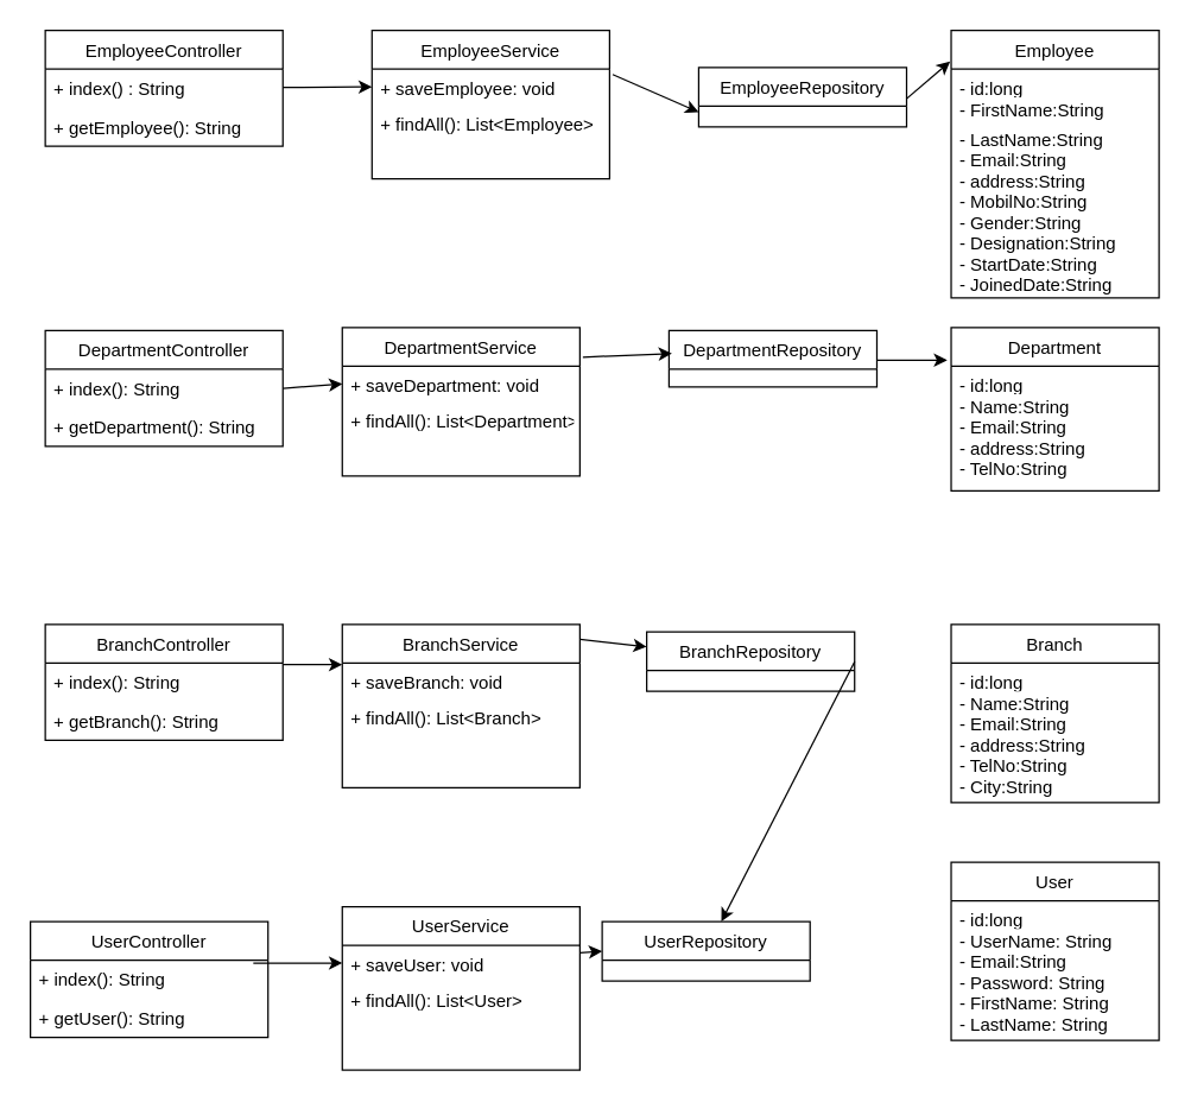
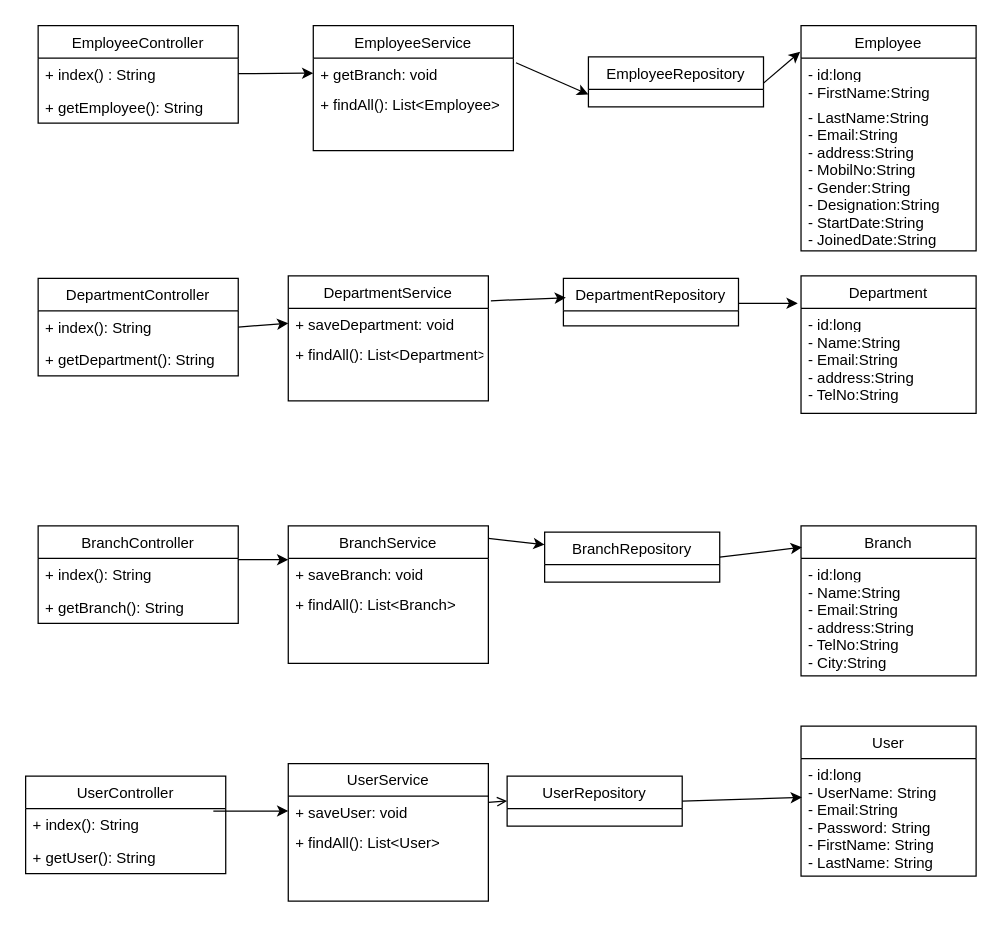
  <mxCell id="0" />
  <mxCell id="1" parent="0" />
  <mxCell id="2" value="EmployeeService" style="swimlane;fontStyle=0;childLayout=stackLayout;horizontal=1;startSize=26;fillColor=none;horizontalStack=0;resizeParent=1;resizeParentMax=0;resizeLast=0;collapsible=1;marginBottom=0;" parent="1" vertex="1"><mxGeometry x="250" y="20" width="160" height="100" as="geometry" /></mxCell>
- <mxCell id="3" value="+ saveEmployee: void" style="text;strokeColor=none;fillColor=none;align=left;verticalAlign=top;spacingLeft=4;spacingRight=4;overflow=hidden;rotatable=0;points=[[0,0.5],[1,0.5]];portConstraint=eastwest;" parent="2" vertex="1"><mxGeometry y="26" width="160" height="24" as="geometry" /></mxCell>
+ <mxCell id="3" value="+ getBranch: void" style="text;strokeColor=none;fillColor=none;align=left;verticalAlign=top;spacingLeft=4;spacingRight=4;overflow=hidden;rotatable=0;points=[[0,0.5],[1,0.5]];portConstraint=eastwest;" parent="2" vertex="1"><mxGeometry y="26" width="160" height="24" as="geometry" /></mxCell>
  <mxCell id="4" value="+ findAll(): List&lt;Employee&gt;" style="text;strokeColor=none;fillColor=none;align=left;verticalAlign=top;spacingLeft=4;spacingRight=4;overflow=hidden;rotatable=0;points=[[0,0.5],[1,0.5]];portConstraint=eastwest;" parent="2" vertex="1"><mxGeometry y="50" width="160" height="50" as="geometry" /></mxCell>
  <mxCell id="5" value="EmployeeController" style="swimlane;fontStyle=0;childLayout=stackLayout;horizontal=1;startSize=26;fillColor=none;horizontalStack=0;resizeParent=1;resizeParentMax=0;resizeLast=0;collapsible=1;marginBottom=0;" parent="1" vertex="1"><mxGeometry x="30" y="20" width="160" height="78" as="geometry" /></mxCell>
  <mxCell id="6" value="+ index() : String" style="text;strokeColor=none;fillColor=none;align=left;verticalAlign=top;spacingLeft=4;spacingRight=4;overflow=hidden;rotatable=0;points=[[0,0.5],[1,0.5]];portConstraint=eastwest;" parent="5" vertex="1"><mxGeometry y="26" width="160" height="26" as="geometry" /></mxCell>
  <mxCell id="7" value="+ getEmployee(): String" style="text;strokeColor=none;fillColor=none;align=left;verticalAlign=top;spacingLeft=4;spacingRight=4;overflow=hidden;rotatable=0;points=[[0,0.5],[1,0.5]];portConstraint=eastwest;" parent="5" vertex="1"><mxGeometry y="52" width="160" height="26" as="geometry" /></mxCell>
  <mxCell id="8" value="EmployeeRepository" style="swimlane;fontStyle=0;childLayout=stackLayout;horizontal=1;startSize=26;fillColor=none;horizontalStack=0;resizeParent=1;resizeParentMax=0;resizeLast=0;collapsible=1;marginBottom=0;" parent="1" vertex="1"><mxGeometry x="470" y="45" width="140" height="40" as="geometry" /></mxCell>
  <mxCell id="9" value="Employee" style="swimlane;fontStyle=0;childLayout=stackLayout;horizontal=1;startSize=26;fillColor=none;horizontalStack=0;resizeParent=1;resizeParentMax=0;resizeLast=0;collapsible=1;marginBottom=0;" parent="1" vertex="1"><mxGeometry x="640" y="20" width="140" height="180" as="geometry" /></mxCell>
  <mxCell id="10" value="- id:long" style="text;strokeColor=none;fillColor=none;align=left;verticalAlign=top;spacingLeft=4;spacingRight=4;overflow=hidden;rotatable=0;points=[[0,0.5],[1,0.5]];portConstraint=eastwest;" parent="9" vertex="1"><mxGeometry y="26" width="140" height="14" as="geometry" /></mxCell>
  <mxCell id="11" value="- FirstName:String" style="text;strokeColor=none;fillColor=none;align=left;verticalAlign=top;spacingLeft=4;spacingRight=4;overflow=hidden;rotatable=0;points=[[0,0.5],[1,0.5]];portConstraint=eastwest;" parent="9" vertex="1"><mxGeometry y="40" width="140" height="20" as="geometry" /></mxCell>
  <mxCell id="12" value="- LastName:String&#10;- Email:String&#10;- address:String&#10;- MobilNo:String&#10;- Gender:String&#10;- Designation:String&#10;- StartDate:String&#10;- JoinedDate:String" style="text;strokeColor=none;fillColor=none;align=left;verticalAlign=top;spacingLeft=4;spacingRight=4;overflow=hidden;rotatable=0;points=[[0,0.5],[1,0.5]];portConstraint=eastwest;" parent="9" vertex="1"><mxGeometry y="60" width="140" height="120" as="geometry" /></mxCell>
  <mxCell id="13" value="DepartmentController" style="swimlane;fontStyle=0;childLayout=stackLayout;horizontal=1;startSize=26;fillColor=none;horizontalStack=0;resizeParent=1;resizeParentMax=0;resizeLast=0;collapsible=1;marginBottom=0;" parent="1" vertex="1"><mxGeometry x="30" y="222" width="160" height="78" as="geometry" /></mxCell>
  <mxCell id="14" value="+ index(): String" style="text;strokeColor=none;fillColor=none;align=left;verticalAlign=top;spacingLeft=4;spacingRight=4;overflow=hidden;rotatable=0;points=[[0,0.5],[1,0.5]];portConstraint=eastwest;" parent="13" vertex="1"><mxGeometry y="26" width="160" height="26" as="geometry" /></mxCell>
  <mxCell id="15" value="+ getDepartment(): String" style="text;strokeColor=none;fillColor=none;align=left;verticalAlign=top;spacingLeft=4;spacingRight=4;overflow=hidden;rotatable=0;points=[[0,0.5],[1,0.5]];portConstraint=eastwest;" parent="13" vertex="1"><mxGeometry y="52" width="160" height="26" as="geometry" /></mxCell>
  <mxCell id="16" value="DepartmentRepository" style="swimlane;fontStyle=0;childLayout=stackLayout;horizontal=1;startSize=26;fillColor=none;horizontalStack=0;resizeParent=1;resizeParentMax=0;resizeLast=0;collapsible=1;marginBottom=0;" parent="1" vertex="1"><mxGeometry x="450" y="222" width="140" height="38" as="geometry" /></mxCell>
  <mxCell id="17" value="BranchController" style="swimlane;fontStyle=0;childLayout=stackLayout;horizontal=1;startSize=26;fillColor=none;horizontalStack=0;resizeParent=1;resizeParentMax=0;resizeLast=0;collapsible=1;marginBottom=0;" parent="1" vertex="1"><mxGeometry x="30" y="420" width="160" height="78" as="geometry" /></mxCell>
  <mxCell id="18" value="+ index(): String" style="text;strokeColor=none;fillColor=none;align=left;verticalAlign=top;spacingLeft=4;spacingRight=4;overflow=hidden;rotatable=0;points=[[0,0.5],[1,0.5]];portConstraint=eastwest;" parent="17" vertex="1"><mxGeometry y="26" width="160" height="26" as="geometry" /></mxCell>
  <mxCell id="19" value="+ getBranch(): String" style="text;strokeColor=none;fillColor=none;align=left;verticalAlign=top;spacingLeft=4;spacingRight=4;overflow=hidden;rotatable=0;points=[[0,0.5],[1,0.5]];portConstraint=eastwest;" parent="17" vertex="1"><mxGeometry y="52" width="160" height="26" as="geometry" /></mxCell>
  <mxCell id="20" value="BranchRepository" style="swimlane;fontStyle=0;childLayout=stackLayout;horizontal=1;startSize=26;fillColor=none;horizontalStack=0;resizeParent=1;resizeParentMax=0;resizeLast=0;collapsible=1;marginBottom=0;" parent="1" vertex="1"><mxGeometry x="435" y="425" width="140" height="40" as="geometry" /></mxCell>
  <mxCell id="21" value="Department" style="swimlane;fontStyle=0;childLayout=stackLayout;horizontal=1;startSize=26;fillColor=none;horizontalStack=0;resizeParent=1;resizeParentMax=0;resizeLast=0;collapsible=1;marginBottom=0;" vertex="1" parent="1"><mxGeometry x="640" y="220" width="140" height="110" as="geometry" /></mxCell>
  <mxCell id="22" value="- id:long" style="text;strokeColor=none;fillColor=none;align=left;verticalAlign=top;spacingLeft=4;spacingRight=4;overflow=hidden;rotatable=0;points=[[0,0.5],[1,0.5]];portConstraint=eastwest;" vertex="1" parent="21"><mxGeometry y="26" width="140" height="14" as="geometry" /></mxCell>
  <mxCell id="23" value="- Name:String&#10;- Email:String&#10;- address:String&#10;- TelNo:String&#10;&#10;&#10;&#10;" style="text;strokeColor=none;fillColor=none;align=left;verticalAlign=top;spacingLeft=4;spacingRight=4;overflow=hidden;rotatable=0;points=[[0,0.5],[1,0.5]];portConstraint=eastwest;" vertex="1" parent="21"><mxGeometry y="40" width="140" height="70" as="geometry" /></mxCell>
  <mxCell id="24" value="Branch" style="swimlane;fontStyle=0;childLayout=stackLayout;horizontal=1;startSize=26;fillColor=none;horizontalStack=0;resizeParent=1;resizeParentMax=0;resizeLast=0;collapsible=1;marginBottom=0;" vertex="1" parent="1"><mxGeometry x="640" y="420" width="140" height="120" as="geometry" /></mxCell>
  <mxCell id="25" value="- id:long" style="text;strokeColor=none;fillColor=none;align=left;verticalAlign=top;spacingLeft=4;spacingRight=4;overflow=hidden;rotatable=0;points=[[0,0.5],[1,0.5]];portConstraint=eastwest;" vertex="1" parent="24"><mxGeometry y="26" width="140" height="14" as="geometry" /></mxCell>
  <mxCell id="26" value="- Name:String&#10;- Email:String&#10;- address:String&#10;- TelNo:String&#10;- City:String&#10;&#10;&#10;&#10;" style="text;strokeColor=none;fillColor=none;align=left;verticalAlign=top;spacingLeft=4;spacingRight=4;overflow=hidden;rotatable=0;points=[[0,0.5],[1,0.5]];portConstraint=eastwest;" vertex="1" parent="24"><mxGeometry y="40" width="140" height="80" as="geometry" /></mxCell>
  <mxCell id="27" value="DepartmentService" style="swimlane;fontStyle=0;childLayout=stackLayout;horizontal=1;startSize=26;fillColor=none;horizontalStack=0;resizeParent=1;resizeParentMax=0;resizeLast=0;collapsible=1;marginBottom=0;" vertex="1" parent="1"><mxGeometry x="230" y="220" width="160" height="100" as="geometry" /></mxCell>
  <mxCell id="28" value="+ saveDepartment: void" style="text;strokeColor=none;fillColor=none;align=left;verticalAlign=top;spacingLeft=4;spacingRight=4;overflow=hidden;rotatable=0;points=[[0,0.5],[1,0.5]];portConstraint=eastwest;" vertex="1" parent="27"><mxGeometry y="26" width="160" height="24" as="geometry" /></mxCell>
  <mxCell id="29" value="+ findAll(): List&lt;Department&gt;" style="text;strokeColor=none;fillColor=none;align=left;verticalAlign=top;spacingLeft=4;spacingRight=4;overflow=hidden;rotatable=0;points=[[0,0.5],[1,0.5]];portConstraint=eastwest;" vertex="1" parent="27"><mxGeometry y="50" width="160" height="50" as="geometry" /></mxCell>
  <mxCell id="30" value="BranchService" style="swimlane;fontStyle=0;childLayout=stackLayout;horizontal=1;startSize=26;fillColor=none;horizontalStack=0;resizeParent=1;resizeParentMax=0;resizeLast=0;collapsible=1;marginBottom=0;" vertex="1" parent="1"><mxGeometry x="230" y="420" width="160" height="110" as="geometry" /></mxCell>
  <mxCell id="31" value="+ saveBranch: void" style="text;strokeColor=none;fillColor=none;align=left;verticalAlign=top;spacingLeft=4;spacingRight=4;overflow=hidden;rotatable=0;points=[[0,0.5],[1,0.5]];portConstraint=eastwest;" vertex="1" parent="30"><mxGeometry y="26" width="160" height="24" as="geometry" /></mxCell>
  <mxCell id="32" value="+ findAll(): List&lt;Branch&gt;" style="text;strokeColor=none;fillColor=none;align=left;verticalAlign=top;spacingLeft=4;spacingRight=4;overflow=hidden;rotatable=0;points=[[0,0.5],[1,0.5]];portConstraint=eastwest;" vertex="1" parent="30"><mxGeometry y="50" width="160" height="60" as="geometry" /></mxCell>
  <mxCell id="33" value="" style="endArrow=classic;html=1;entryX=-0.005;entryY=0.083;entryDx=0;entryDy=0;entryPerimeter=0;exitX=1;exitY=0.524;exitDx=0;exitDy=0;exitPerimeter=0;" edge="1" parent="1" source="8"><mxGeometry width="50" height="50" relative="1" as="geometry"><mxPoint x="590" y="46" as="sourcePoint" /><mxPoint x="639.3" y="40.94" as="targetPoint" /></mxGeometry></mxCell>
  <mxCell id="34" value="" style="endArrow=classic;html=1;entryX=0;entryY=0.25;entryDx=0;entryDy=0;" edge="1" parent="1"><mxGeometry width="50" height="50" relative="1" as="geometry"><mxPoint x="392" y="240" as="sourcePoint" /><mxPoint x="452" y="237.5" as="targetPoint" /></mxGeometry></mxCell>
  <mxCell id="35" value="" style="endArrow=classic;html=1;entryX=0;entryY=0.75;entryDx=0;entryDy=0;exitX=1.013;exitY=0.153;exitDx=0;exitDy=0;exitPerimeter=0;" edge="1" parent="1" source="3" target="8"><mxGeometry width="50" height="50" relative="1" as="geometry"><mxPoint x="320" y="200" as="sourcePoint" /><mxPoint x="370" y="150" as="targetPoint" /></mxGeometry></mxCell>
  <mxCell id="36" value="" style="endArrow=classic;html=1;entryX=0;entryY=0.5;entryDx=0;entryDy=0;" edge="1" parent="1" source="6" target="3"><mxGeometry width="50" height="50" relative="1" as="geometry"><mxPoint x="320" y="200" as="sourcePoint" /><mxPoint x="370" y="150" as="targetPoint" /></mxGeometry></mxCell>
  <mxCell id="37" value="" style="endArrow=classic;html=1;exitX=1;exitY=0.5;exitDx=0;exitDy=0;entryX=0;entryY=0.5;entryDx=0;entryDy=0;" edge="1" parent="1" source="14" target="28"><mxGeometry width="50" height="50" relative="1" as="geometry"><mxPoint x="320" y="200" as="sourcePoint" /><mxPoint x="370" y="150" as="targetPoint" /></mxGeometry></mxCell>
  <mxCell id="38" value="" style="endArrow=classic;html=1;entryX=0;entryY=0.25;entryDx=0;entryDy=0;" edge="1" parent="1" target="20"><mxGeometry width="50" height="50" relative="1" as="geometry"><mxPoint x="390" y="430" as="sourcePoint" /><mxPoint x="370" y="250" as="targetPoint" /></mxGeometry></mxCell>
  <mxCell id="39" value="" style="endArrow=classic;html=1;" edge="1" parent="1"><mxGeometry width="50" height="50" relative="1" as="geometry"><mxPoint x="190" y="447" as="sourcePoint" /><mxPoint x="230" y="447" as="targetPoint" /></mxGeometry></mxCell>
  <mxCell id="40" value="" style="endArrow=classic;html=1;entryX=-0.019;entryY=0.155;entryDx=0;entryDy=0;entryPerimeter=0;" edge="1" parent="1"><mxGeometry width="50" height="50" relative="1" as="geometry"><mxPoint x="590" y="242" as="sourcePoint" /><mxPoint x="637.34" y="242.05" as="targetPoint" /></mxGeometry></mxCell>
- <mxCell id="41" value="" style="endArrow=classic;html=1;exitX=1;exitY=0.5;exitDx=0;exitDy=0;" edge="1" parent="1" source="20" target="45"><mxGeometry width="50" height="50" relative="1" as="geometry"><mxPoint x="420" y="300" as="sourcePoint" /><mxPoint x="470" y="250" as="targetPoint" /></mxGeometry></mxCell>
+ <mxCell id="41" value="" style="endArrow=classic;html=1;entryX=0.005;entryY=0.142;entryDx=0;entryDy=0;entryPerimeter=0;exitX=1;exitY=0.5;exitDx=0;exitDy=0;" edge="1" parent="1" source="20" target="24"><mxGeometry width="50" height="50" relative="1" as="geometry"><mxPoint x="420" y="300" as="sourcePoint" /><mxPoint x="470" y="250" as="targetPoint" /></mxGeometry></mxCell>
  <mxCell id="42" value="User" style="swimlane;fontStyle=0;childLayout=stackLayout;horizontal=1;startSize=26;fillColor=none;horizontalStack=0;resizeParent=1;resizeParentMax=0;resizeLast=0;collapsible=1;marginBottom=0;" vertex="1" parent="1"><mxGeometry x="640" y="580" width="140" height="120" as="geometry" /></mxCell>
  <mxCell id="43" value="- id:long" style="text;strokeColor=none;fillColor=none;align=left;verticalAlign=top;spacingLeft=4;spacingRight=4;overflow=hidden;rotatable=0;points=[[0,0.5],[1,0.5]];portConstraint=eastwest;" vertex="1" parent="42"><mxGeometry y="26" width="140" height="14" as="geometry" /></mxCell>
  <mxCell id="44" value="- UserName: String&#10;- Email:String&#10;- Password: String&#10;- FirstName: String&#10;- LastName: String&#10;&#10;&#10;&#10;" style="text;strokeColor=none;fillColor=none;align=left;verticalAlign=top;spacingLeft=4;spacingRight=4;overflow=hidden;rotatable=0;points=[[0,0.5],[1,0.5]];portConstraint=eastwest;" vertex="1" parent="42"><mxGeometry y="40" width="140" height="80" as="geometry" /></mxCell>
  <mxCell id="45" value="UserRepository" style="swimlane;fontStyle=0;childLayout=stackLayout;horizontal=1;startSize=26;fillColor=none;horizontalStack=0;resizeParent=1;resizeParentMax=0;resizeLast=0;collapsible=1;marginBottom=0;" vertex="1" parent="1"><mxGeometry x="405" y="620" width="140" height="40" as="geometry" /></mxCell>
  <mxCell id="46" value="UserService" style="swimlane;fontStyle=0;childLayout=stackLayout;horizontal=1;startSize=26;fillColor=none;horizontalStack=0;resizeParent=1;resizeParentMax=0;resizeLast=0;collapsible=1;marginBottom=0;" vertex="1" parent="1"><mxGeometry x="230" y="610" width="160" height="110" as="geometry" /></mxCell>
  <mxCell id="47" value="+ saveUser: void" style="text;strokeColor=none;fillColor=none;align=left;verticalAlign=top;spacingLeft=4;spacingRight=4;overflow=hidden;rotatable=0;points=[[0,0.5],[1,0.5]];portConstraint=eastwest;" vertex="1" parent="46"><mxGeometry y="26" width="160" height="24" as="geometry" /></mxCell>
  <mxCell id="48" value="+ findAll(): List&lt;User&gt;" style="text;strokeColor=none;fillColor=none;align=left;verticalAlign=top;spacingLeft=4;spacingRight=4;overflow=hidden;rotatable=0;points=[[0,0.5],[1,0.5]];portConstraint=eastwest;" vertex="1" parent="46"><mxGeometry y="50" width="160" height="60" as="geometry" /></mxCell>
  <mxCell id="49" value="UserController" style="swimlane;fontStyle=0;childLayout=stackLayout;horizontal=1;startSize=26;fillColor=none;horizontalStack=0;resizeParent=1;resizeParentMax=0;resizeLast=0;collapsible=1;marginBottom=0;" vertex="1" parent="1"><mxGeometry x="20" y="620" width="160" height="78" as="geometry" /></mxCell>
  <mxCell id="50" value="+ index(): String" style="text;strokeColor=none;fillColor=none;align=left;verticalAlign=top;spacingLeft=4;spacingRight=4;overflow=hidden;rotatable=0;points=[[0,0.5],[1,0.5]];portConstraint=eastwest;" vertex="1" parent="49"><mxGeometry y="26" width="160" height="26" as="geometry" /></mxCell>
  <mxCell id="51" value="+ getUser(): String" style="text;strokeColor=none;fillColor=none;align=left;verticalAlign=top;spacingLeft=4;spacingRight=4;overflow=hidden;rotatable=0;points=[[0,0.5],[1,0.5]];portConstraint=eastwest;" vertex="1" parent="49"><mxGeometry y="52" width="160" height="26" as="geometry" /></mxCell>
- <mxCell id="53" value="" style="endArrow=classic;html=1;entryX=0;entryY=0.5;entryDx=0;entryDy=0;exitX=1;exitY=0.208;exitDx=0;exitDy=0;exitPerimeter=0;" edge="1" parent="1" source="47" target="45"><mxGeometry width="50" height="50" relative="1" as="geometry"><mxPoint x="490" y="570" as="sourcePoint" /><mxPoint x="540" y="520" as="targetPoint" /></mxGeometry></mxCell>
+ <mxCell id="52" value="" style="endArrow=classic;html=1;entryX=0.005;entryY=0.213;entryDx=0;entryDy=0;entryPerimeter=0;exitX=1;exitY=0.5;exitDx=0;exitDy=0;" edge="1" parent="1" source="45" target="44"><mxGeometry width="50" height="50" relative="1" as="geometry"><mxPoint x="490" y="570" as="sourcePoint" /><mxPoint x="540" y="520" as="targetPoint" /></mxGeometry></mxCell>
+ <mxCell id="53" value="" style="endArrow=open;html=1;entryX=0;entryY=0.5;entryDx=0;entryDy=0;exitX=1;exitY=0.208;exitDx=0;exitDy=0;exitPerimeter=0;" edge="1" parent="1" source="47" target="45"><mxGeometry width="50" height="50" relative="1" as="geometry"><mxPoint x="490" y="570" as="sourcePoint" /><mxPoint x="540" y="520" as="targetPoint" /></mxGeometry></mxCell>
  <mxCell id="54" value="" style="endArrow=classic;html=1;entryX=0;entryY=0.5;entryDx=0;entryDy=0;exitX=0.938;exitY=0.077;exitDx=0;exitDy=0;exitPerimeter=0;" edge="1" parent="1" source="50" target="47"><mxGeometry width="50" height="50" relative="1" as="geometry"><mxPoint x="140" y="570" as="sourcePoint" /><mxPoint x="190" y="520" as="targetPoint" /></mxGeometry></mxCell>
